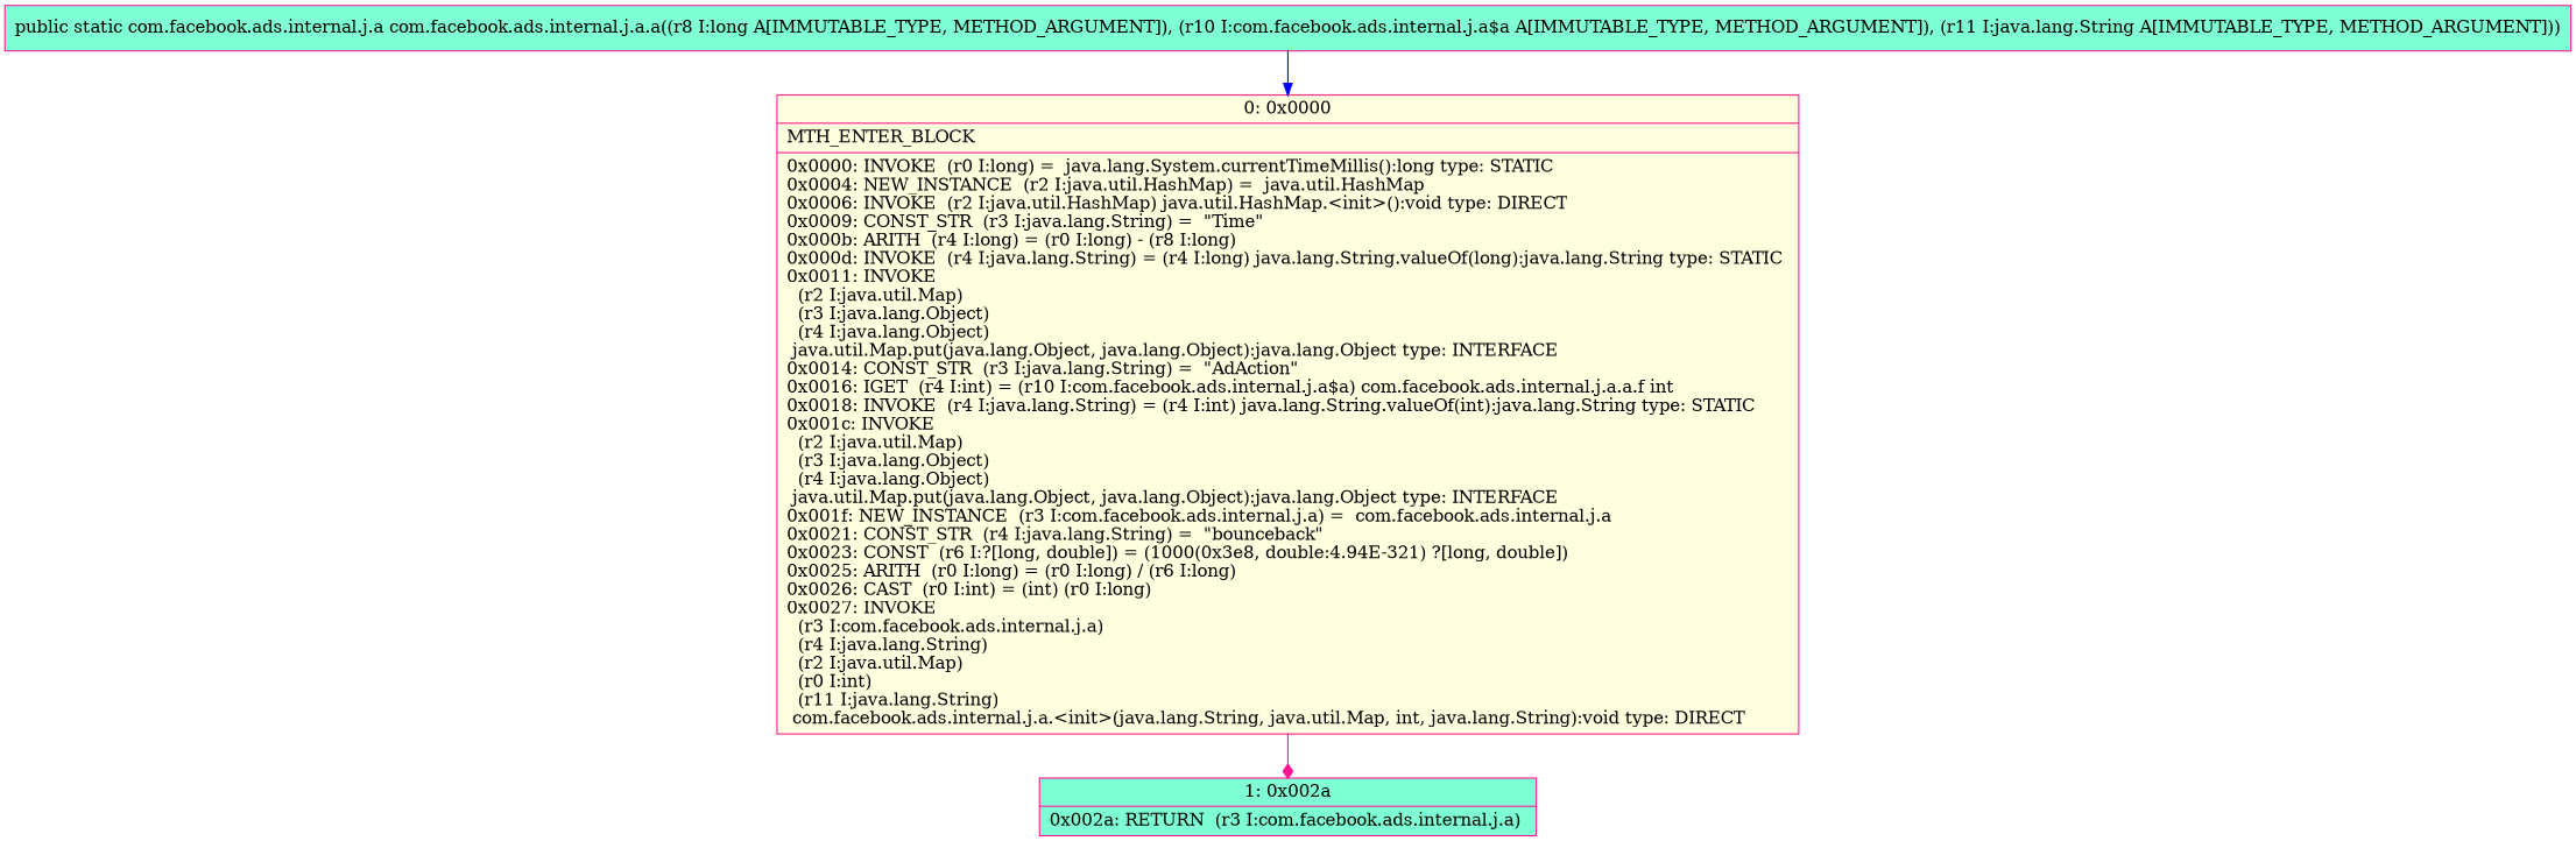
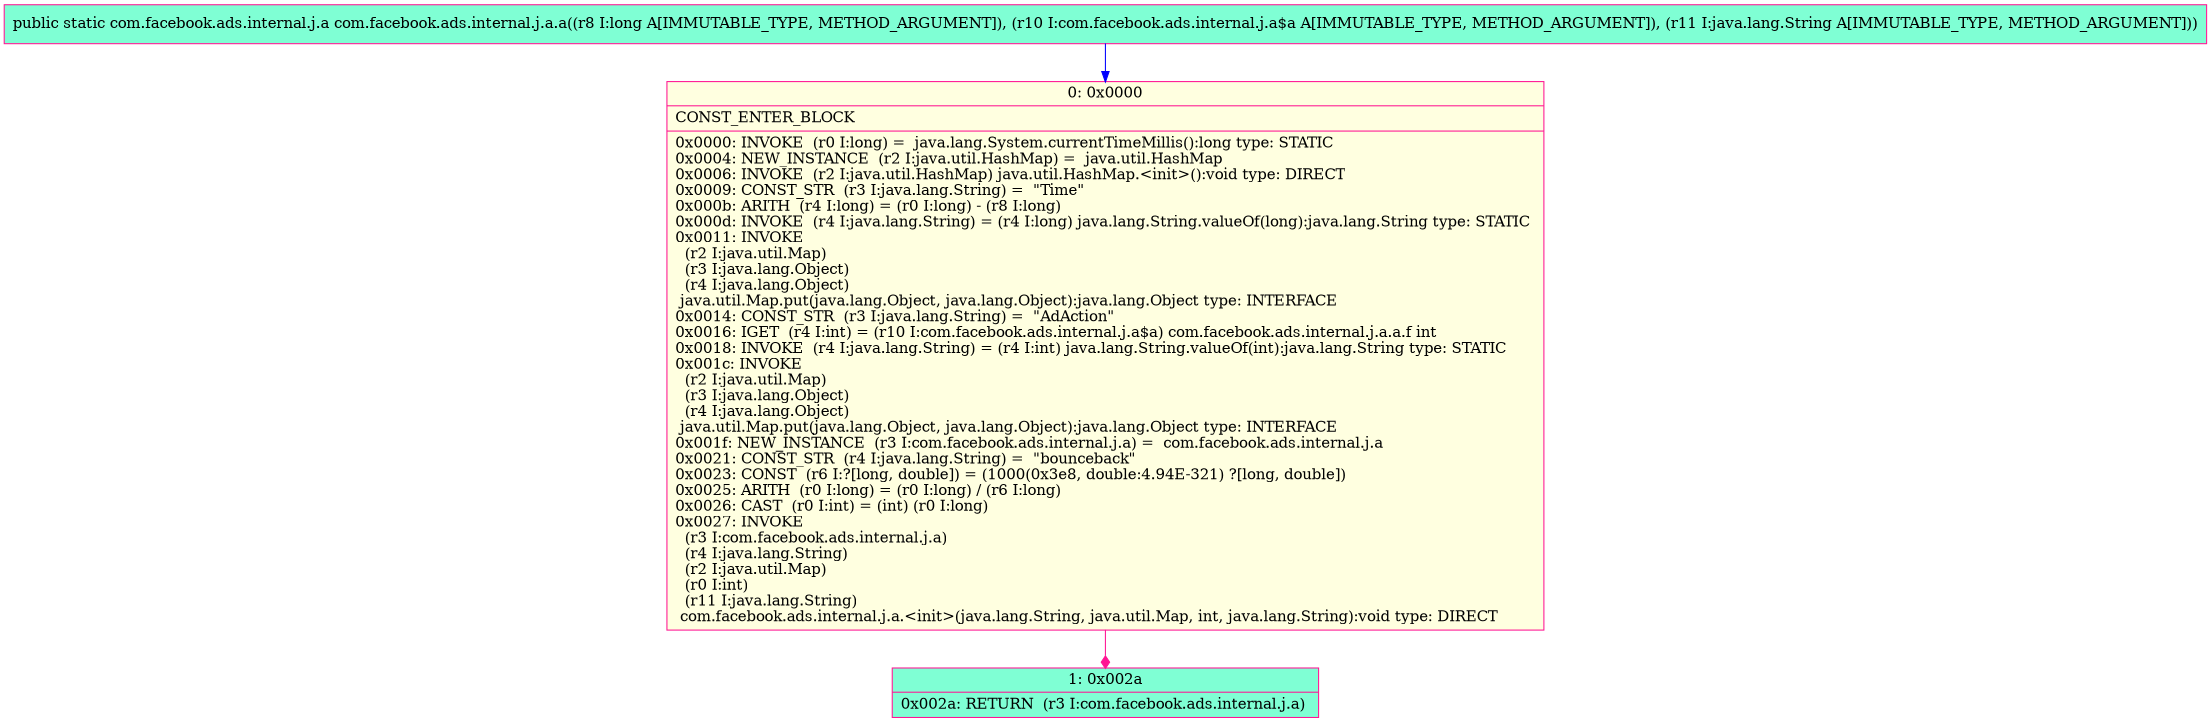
  digraph {
    node [shape=record style=filled fillcolor=aquamarine color=deeppink]
    edge [style=solid]
-   n1 [label="{0\:\ 0x0000|MTH_ENTER_BLOCK\l|0x0000: INVOKE  (r0 I:long) =  java.lang.System.currentTimeMillis():long type: STATIC \l0x0004: NEW_INSTANCE  (r2 I:java.util.HashMap) =  java.util.HashMap \l0x0006: INVOKE  (r2 I:java.util.HashMap) java.util.HashMap.\<init\>():void type: DIRECT \l0x0009: CONST_STR  (r3 I:java.lang.String) =  \"Time\" \l0x000b: ARITH  (r4 I:long) = (r0 I:long) \- (r8 I:long) \l0x000d: INVOKE  (r4 I:java.lang.String) = (r4 I:long) java.lang.String.valueOf(long):java.lang.String type: STATIC \l0x0011: INVOKE  \l  (r2 I:java.util.Map)\l  (r3 I:java.lang.Object)\l  (r4 I:java.lang.Object)\l java.util.Map.put(java.lang.Object, java.lang.Object):java.lang.Object type: INTERFACE \l0x0014: CONST_STR  (r3 I:java.lang.String) =  \"AdAction\" \l0x0016: IGET  (r4 I:int) = (r10 I:com.facebook.ads.internal.j.a$a) com.facebook.ads.internal.j.a.a.f int \l0x0018: INVOKE  (r4 I:java.lang.String) = (r4 I:int) java.lang.String.valueOf(int):java.lang.String type: STATIC \l0x001c: INVOKE  \l  (r2 I:java.util.Map)\l  (r3 I:java.lang.Object)\l  (r4 I:java.lang.Object)\l java.util.Map.put(java.lang.Object, java.lang.Object):java.lang.Object type: INTERFACE \l0x001f: NEW_INSTANCE  (r3 I:com.facebook.ads.internal.j.a) =  com.facebook.ads.internal.j.a \l0x0021: CONST_STR  (r4 I:java.lang.String) =  \"bounceback\" \l0x0023: CONST  (r6 I:?[long, double]) = (1000(0x3e8, double:4.94E\-321) ?[long, double]) \l0x0025: ARITH  (r0 I:long) = (r0 I:long) \/ (r6 I:long) \l0x0026: CAST  (r0 I:int) = (int) (r0 I:long) \l0x0027: INVOKE  \l  (r3 I:com.facebook.ads.internal.j.a)\l  (r4 I:java.lang.String)\l  (r2 I:java.util.Map)\l  (r0 I:int)\l  (r11 I:java.lang.String)\l com.facebook.ads.internal.j.a.\<init\>(java.lang.String, java.util.Map, int, java.lang.String):void type: DIRECT \l}" fillcolor=lightyellow]
+   n1 [label="{0\:\ 0x0000|CONST_ENTER_BLOCK\l|0x0000: INVOKE  (r0 I:long) =  java.lang.System.currentTimeMillis():long type: STATIC \l0x0004: NEW_INSTANCE  (r2 I:java.util.HashMap) =  java.util.HashMap \l0x0006: INVOKE  (r2 I:java.util.HashMap) java.util.HashMap.\<init\>():void type: DIRECT \l0x0009: CONST_STR  (r3 I:java.lang.String) =  \"Time\" \l0x000b: ARITH  (r4 I:long) = (r0 I:long) \- (r8 I:long) \l0x000d: INVOKE  (r4 I:java.lang.String) = (r4 I:long) java.lang.String.valueOf(long):java.lang.String type: STATIC \l0x0011: INVOKE  \l  (r2 I:java.util.Map)\l  (r3 I:java.lang.Object)\l  (r4 I:java.lang.Object)\l java.util.Map.put(java.lang.Object, java.lang.Object):java.lang.Object type: INTERFACE \l0x0014: CONST_STR  (r3 I:java.lang.String) =  \"AdAction\" \l0x0016: IGET  (r4 I:int) = (r10 I:com.facebook.ads.internal.j.a$a) com.facebook.ads.internal.j.a.a.f int \l0x0018: INVOKE  (r4 I:java.lang.String) = (r4 I:int) java.lang.String.valueOf(int):java.lang.String type: STATIC \l0x001c: INVOKE  \l  (r2 I:java.util.Map)\l  (r3 I:java.lang.Object)\l  (r4 I:java.lang.Object)\l java.util.Map.put(java.lang.Object, java.lang.Object):java.lang.Object type: INTERFACE \l0x001f: NEW_INSTANCE  (r3 I:com.facebook.ads.internal.j.a) =  com.facebook.ads.internal.j.a \l0x0021: CONST_STR  (r4 I:java.lang.String) =  \"bounceback\" \l0x0023: CONST  (r6 I:?[long, double]) = (1000(0x3e8, double:4.94E\-321) ?[long, double]) \l0x0025: ARITH  (r0 I:long) = (r0 I:long) \/ (r6 I:long) \l0x0026: CAST  (r0 I:int) = (int) (r0 I:long) \l0x0027: INVOKE  \l  (r3 I:com.facebook.ads.internal.j.a)\l  (r4 I:java.lang.String)\l  (r2 I:java.util.Map)\l  (r0 I:int)\l  (r11 I:java.lang.String)\l com.facebook.ads.internal.j.a.\<init\>(java.lang.String, java.util.Map, int, java.lang.String):void type: DIRECT \l}" fillcolor=lightyellow]
    n2 [label="{1\:\ 0x002a|0x002a: RETURN  (r3 I:com.facebook.ads.internal.j.a) \l}"]
    n3 [label="{public static com.facebook.ads.internal.j.a com.facebook.ads.internal.j.a.a((r8 I:long A[IMMUTABLE_TYPE, METHOD_ARGUMENT]), (r10 I:com.facebook.ads.internal.j.a$a A[IMMUTABLE_TYPE, METHOD_ARGUMENT]), (r11 I:java.lang.String A[IMMUTABLE_TYPE, METHOD_ARGUMENT])) }"]
    n1 -> n2 [color=deeppink arrowhead=diamond]
    n3 -> n1 [color=blue arrowhead=normal]
  }
